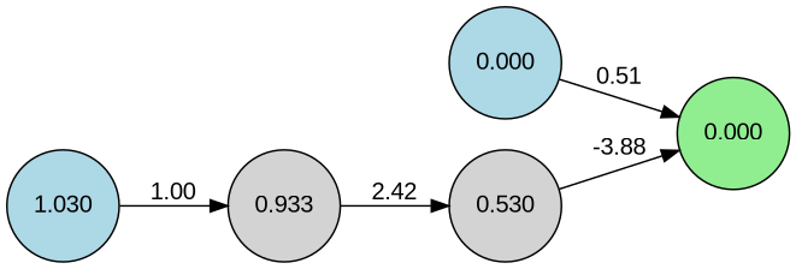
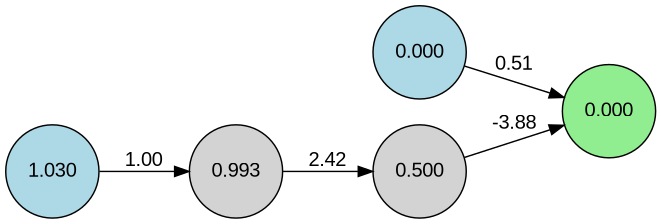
  digraph {
    fontname="Liberation Sans"
    rankdir=LR
    node [fillcolor=lightblue fontname="Liberation Sans" shape=circle style=filled]
    edge [fontname="Liberation Sans"]
    n1 [label=0.000]
    n2 [fillcolor=lightgreen label=0.000]
    n3 [label=1.030]
-   n4 [fillcolor=lightgray label=0.933]
-   n5 [fillcolor=lightgray label=0.530]
+   n4 [fillcolor=lightgray label=0.993]
+   n5 [fillcolor=lightgray label=0.500]
    n1 -> n2 [label=0.51]
    n3 -> n4 [label=1.00]
    n4 -> n5 [label=2.42]
    n5 -> n2 [label=-3.88]
  }
